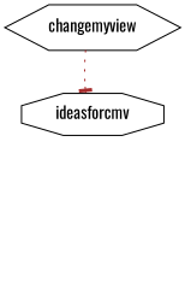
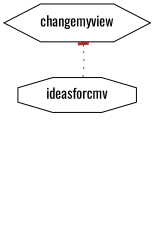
  digraph {
    fontsize=24
    label="\n \n"
    splines=true
    fontname=Oswald
    node [fontname=Oswald]
    n1 [height=0.3 label=changemyview shape=hexagon width=0.3]
    n2 [height=0.3 label=ideasforcmv shape=octagon width=0.3]
-   n1 -> n2 [color=brown style=dotted arrowhead=tee fontname=Oswald]
+   n2 -> n1 [color=brown style=dotted arrowhead=tee fontname=Oswald]
  }
